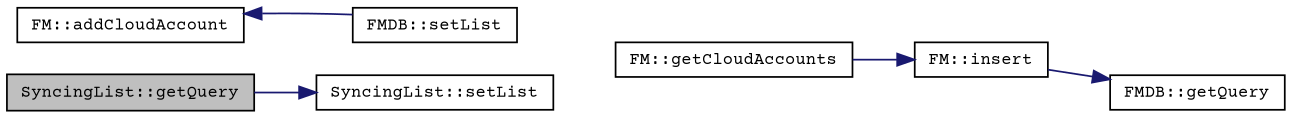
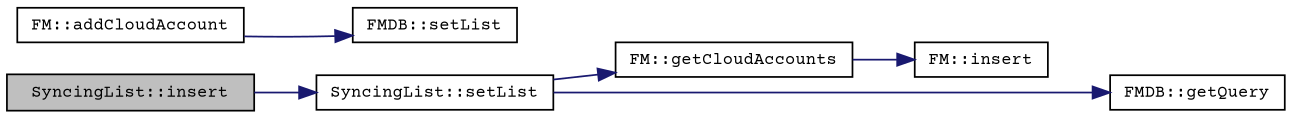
  digraph {
    fontname="Courier Prime"
    rankdir=LR
    node [color=black fillcolor=white fontname="Courier Prime" fontsize=10 shape=record style=filled]
    edge [color=midnightblue fontname="Courier Prime" fontsize=10 labelfontname=Helvetica labelfontsize=10 style=solid]
-   n1 [fillcolor=grey75 fontcolor=black height=0.2 label="SyncingList::getQuery" width=0.4]
+   n1 [fillcolor=grey75 fontcolor=black height=0.2 label="SyncingList::insert" width=0.4]
    n2 [height=0.2 label="SyncingList::setList" width=0.4]
    n3 [height=0.2 label="FM::addCloudAccount" width=0.4]
    n4 [height=0.2 label="FMDB::setList" width=0.4]
    n5 [height=0.2 label="FM::getCloudAccounts" width=0.4]
    n6 [height=0.2 label="FM::insert" width=0.4]
    n7 [height=0.2 label="FMDB::getQuery" width=0.4]
    n1 -> n2
-   n4 -> n3
+   n2 -> n5
+   n3 -> n4
    n5 -> n6
-   n6 -> n7
+   n2 -> n7
  }
